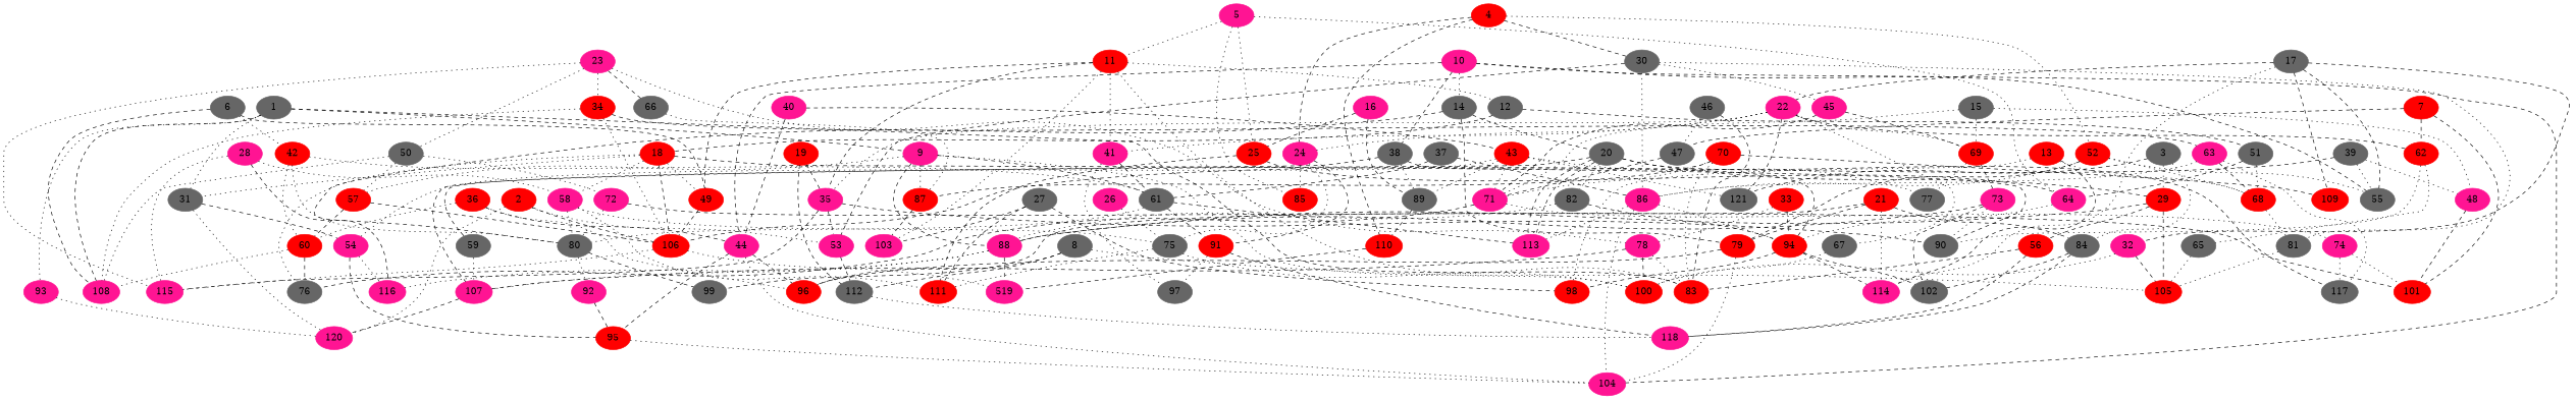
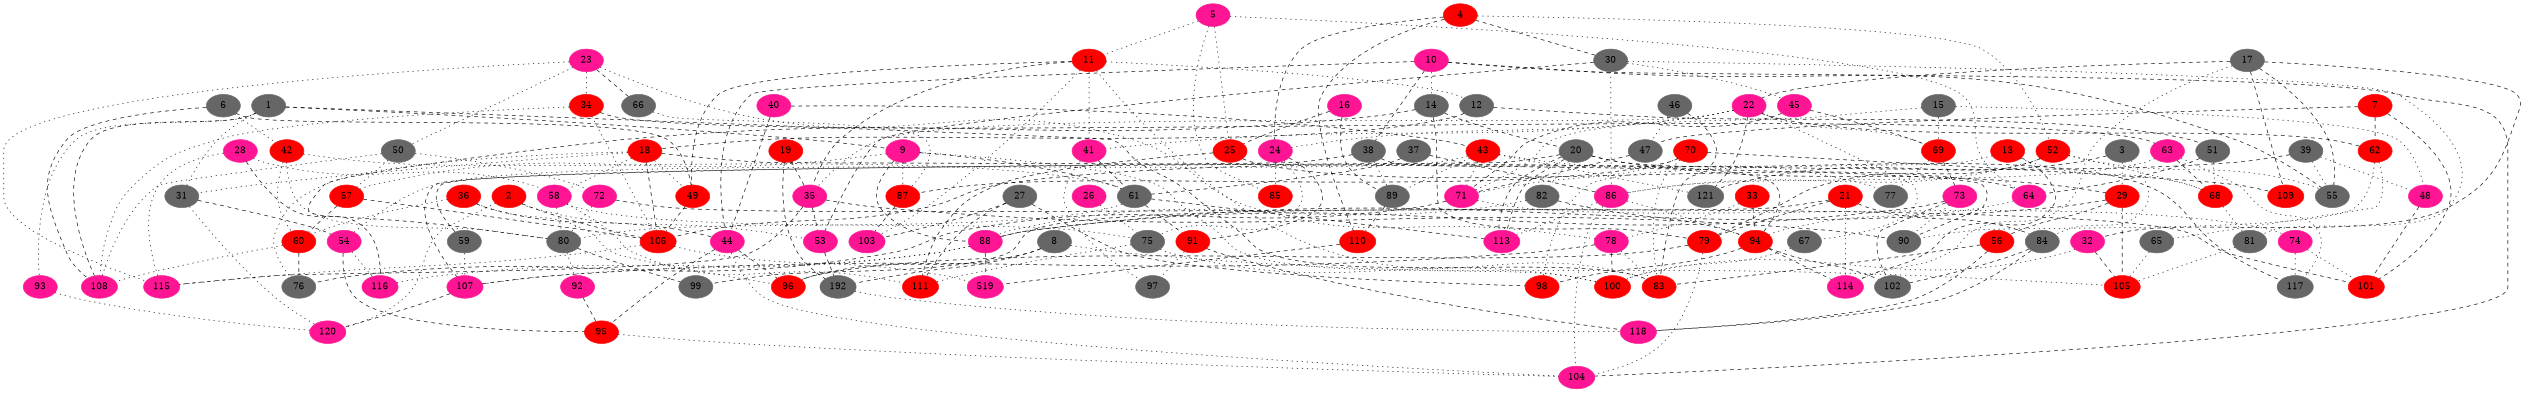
  graph {
    node [color=deeppink style=filled]
    edge [style=dashed]
    1 [color=gray40]
    9
    31 [color=gray40]
    83 [color=red]
    93
    108
    57 [color=red]
    61 [color=gray40]
    87 [color=red]
    88
    100 [color=red]
    120
    54
    2 [color=red]
    53
    106 [color=red]
-   112 [color=gray40]
+   112 [color=gray40 label=192]
    115
    n19 [label=519]
    3 [color=gray40]
    29 [color=red]
    84 [color=gray40]
    121 [color=gray40]
    105 [color=red]
    56 [color=red]
    118
    102 [color=gray40]
    4 [color=red]
    24
    30 [color=gray40]
    52 [color=red]
    110 [color=red]
    85 [color=red]
    75 [color=gray40]
    91 [color=red]
    45
    81 [color=gray40]
    86
    55 [color=gray40]
    68 [color=red]
    79 [color=red]
    11 [color=red]
    5
    25 [color=red]
    64
    49 [color=red]
    12 [color=gray40]
    35
    41
    103
    111 [color=red]
    94 [color=red]
    6 [color=gray40]
    42 [color=red]
    80 [color=gray40]
    60 [color=red]
    7 [color=red]
    47 [color=gray40]
    62 [color=red]
    101 [color=red]
    71
    90 [color=gray40]
    65 [color=gray40]
    8 [color=gray40]
    96 [color=red]
    113
    116
    107
    14 [color=gray40]
    10
    38 [color=gray40]
    44
    104
    20 [color=gray40]
    89 [color=gray40]
    95 [color=red]
    18 [color=red]
    51 [color=gray40]
    97 [color=gray40]
    58
    76 [color=gray40]
    13 [color=red]
    98 [color=red]
    114
    59 [color=gray40]
    82 [color=gray40]
    117 [color=gray40]
    99 [color=gray40]
    92
    15 [color=gray40]
    48
    69 [color=red]
    77 [color=gray40]
    73
    74
    16
    17 [color=gray40]
    22
    32
    109 [color=red]
    67 [color=gray40]
    19 [color=red]
    21 [color=red]
    34 [color=red]
    23
    50 [color=gray40]
    66 [color=gray40]
    78
    63
    72
    26
    27 [color=gray40]
    28
    33 [color=red]
    36 [color=red]
    37 [color=gray40]
    39 [color=gray40]
    40
    43 [color=red]
    46 [color=gray40]
    70 [color=red]
    1 -- 9
    1 -- 31 [style=dotted]
    1 -- 83
    1 -- 93 [style=dotted]
    1 -- 108
    9 -- 57 [style=dotted]
    9 -- 61
    9 -- 87 [style=dotted]
    9 -- 88
    9 -- 100 [style=dotted]
    31 -- 120 [style=dotted]
    31 -- 54
    93 -- 120 [style=dotted]
    57 -- 106
    57 -- 60
    61 -- 91
    61 -- 80 [style=dotted]
    61 -- 113
    87 -- 103
    88 -- n19
    88 -- 116 [style=dotted]
    88 -- 107 [style=dotted]
    54 -- 116 [style=dotted]
    54 -- 95
    2 -- 120 [style=dotted]
    2 -- 53 [style=dotted]
    2 -- 106
    53 -- 112
    106 -- 115 [style=dotted]
    106 -- n19 [style=dotted]
    112 -- 118 [style=dotted]
    3 -- 29 [style=dotted]
    3 -- 84 [style=dotted]
    3 -- 121
    29 -- 88
    29 -- 105
    29 -- 56
    84 -- 118
    84 -- 102
    56 -- 83
    56 -- 118
    4 -- 24
    4 -- 30
    4 -- 52 [style=dotted]
    4 -- 110
    24 -- 85 [style=dotted]
    24 -- 75 [style=dotted]
    24 -- 91
    30 -- 53
    30 -- 45 [style=dotted]
    30 -- 81 [style=dotted]
    30 -- 86 [style=dotted]
    52 -- 86 [style=dotted]
    52 -- 55 [style=dotted]
    52 -- 68 [style=dotted]
    52 -- 79
    110 -- n19
    75 -- 100 [style=dotted]
    75 -- 111 [style=dotted]
    91 -- 118
    91 -- 97 [style=dotted]
    45 -- 71
    45 -- 69
    81 -- 105 [style=dotted]
    86 -- 94 [style=dotted]
    86 -- 113 [style=dotted]
    86 -- 104 [style=dotted]
    68 -- 81 [style=dotted]
    79 -- 96
    79 -- 104 [style=dotted]
    11 -- 83 [style=dotted]
    11 -- 49
    11 -- 12 [style=dotted]
    11 -- 35
    11 -- 41 [style=dotted]
    11 -- 103 [style=dotted]
    5 -- 85 [style=dotted]
    5 -- 11 [style=dotted]
    5 -- 25 [style=dotted]
    5 -- 64 [style=dotted]
    25 -- 64
    25 -- 111
    64 -- 94 [style=dotted]
    49 -- 106
    12 -- 18
    12 -- 51
    35 -- 53
    35 -- 115
    35 -- 90
    41 -- 61
    41 -- 97 [style=dotted]
    94 -- 102
    94 -- 98
    94 -- 114
    6 -- 108
    6 -- 49
    6 -- 42 [style=dotted]
    42 -- 61 [style=dotted]
    42 -- 80 [style=dotted]
    42 -- 60 [style=dotted]
    80 -- 99
    80 -- 92 [style=dotted]
    60 -- 108 [style=dotted]
    60 -- 76
    7 -- 47
    7 -- 62
    7 -- 101
    47 -- 71
    62 -- 90 [style=dotted]
    62 -- 65 [style=dotted]
    71 -- 76
    71 -- 74 [style=dotted]
    65 -- 105 [style=dotted]
    8 -- 112
    8 -- 105 [style=dotted]
    8 -- 96
    107 -- 120
    14 -- 79
    14 -- 80
    14 -- 20
    10 -- 55
    10 -- 14 [style=dotted]
    10 -- 38
    10 -- 44
    10 -- 104
    38 -- 94
    38 -- 107
    38 -- 89 [style=dotted]
    44 -- 96
    44 -- 104 [style=dotted]
    44 -- 95
    20 -- 29
    20 -- 113
    20 -- 113
    20 -- 59
    20 -- 82 [style=dotted]
    20 -- 117
    89 -- 110
    95 -- 104 [style=dotted]
    18 -- 31 [style=dotted]
    18 -- 106
    18 -- 49 [style=dotted]
    18 -- 90
    18 -- 58 [style=dotted]
    18 -- 76 [style=dotted]
    51 -- 68 [style=dotted]
    51 -- 64
    58 -- 75 [style=dotted]
    58 -- 111 [style=dotted]
    58 -- 80 [style=dotted]
    13 -- 68 [style=dotted]
    13 -- 98 [style=dotted]
    13 -- 114
    59 -- 107 [style=dotted]
    82 -- 88 [style=dotted]
    82 -- 94
    92 -- 95
    15 -- 71 [style=dotted]
    15 -- 48 [style=dotted]
    15 -- 69 [style=dotted]
    48 -- 101
    69 -- 77 [style=dotted]
    69 -- 73
    73 -- 88
    73 -- 102
    73 -- 90 [style=dotted]
    74 -- 101 [style=dotted]
    74 -- 117 [style=dotted]
    16 -- 25
    16 -- 89
    17 -- 55
    17 -- 114 [style=dotted]
    17 -- 22
    17 -- 32
    17 -- 109
    22 -- 121
    22 -- 24 [style=dotted]
    22 -- 35 [style=dotted]
    22 -- 41 [style=dotted]
    22 -- 62
    22 -- 69 [style=dotted]
    22 -- 67 [style=dotted]
    32 -- 100 [style=dotted]
    32 -- 105
    67 -- 100 [style=dotted]
    19 -- 112
    19 -- 35
    21 -- 84
    21 -- 79
    21 -- 114 [style=dotted]
    21 -- 99
    34 -- 108 [style=dotted]
    34 -- 106 [style=dotted]
    34 -- 63
    23 -- 115 [style=dotted]
    23 -- 34 [style=dotted]
    23 -- 50 [style=dotted]
    23 -- 66
    23 -- 78 [style=dotted]
    50 -- 108 [style=dotted]
    50 -- 57 [style=dotted]
    50 -- 72 [style=dotted]
    66 -- 87 [style=dotted]
    78 -- 83 [style=dotted]
    78 -- 100
    78 -- 107
    63 -- 86 [style=dotted]
    63 -- 68
    63 -- 117 [style=dotted]
    72 -- 80 [style=dotted]
    72 -- 101
    26 -- 75 [style=dotted]
    27 -- 103
    27 -- 111
    27 -- 98
    28 -- 115 [style=dotted]
    28 -- 116
    28 -- 58 [style=dotted]
    33 -- 94
    33 -- 78 [style=dotted]
    36 -- 60 [style=dotted]
    36 -- 96 [style=dotted]
    36 -- 44
    37 -- 61
    37 -- 86
    39 -- 106
    39 -- 55 [style=dotted]
    39 -- 48 [style=dotted]
    40 -- 44
    40 -- 43
    43 -- 54 [style=dotted]
    43 -- 121 [style=dotted]
    43 -- 71 [style=dotted]
    43 -- 89 [style=dotted]
    43 -- 77 [style=dotted]
    46 -- 83
    46 -- 47 [style=dotted]
    70 -- 83 [style=dotted]
    70 -- 87
    70 -- 71 [style=dotted]
    70 -- 109
  }
